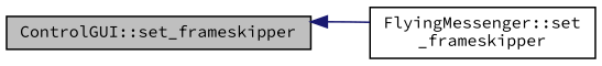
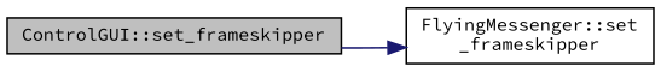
  digraph {
    rankdir=LR
    fontname="Source Code Pro"
    node [color=black fontname="Source Code Pro" fontsize=10 shape=record style=filled]
    n1 [fillcolor=grey75 fontcolor=black height=0.2 label="ControlGUI::set_frameskipper" width=0.4]
    n2 [fillcolor=white height=0.2 label="FlyingMessenger::set\l_frameskipper" width=0.4]
-   n2 -> n1 [color=midnightblue fontname="Source Code Pro" fontsize=10 labelfontname=Helvetica labelfontsize=10 style=solid]
+   n1 -> n2 [color=midnightblue fontname="Source Code Pro" fontsize=10 labelfontname=Helvetica labelfontsize=10 style=solid]
  }
